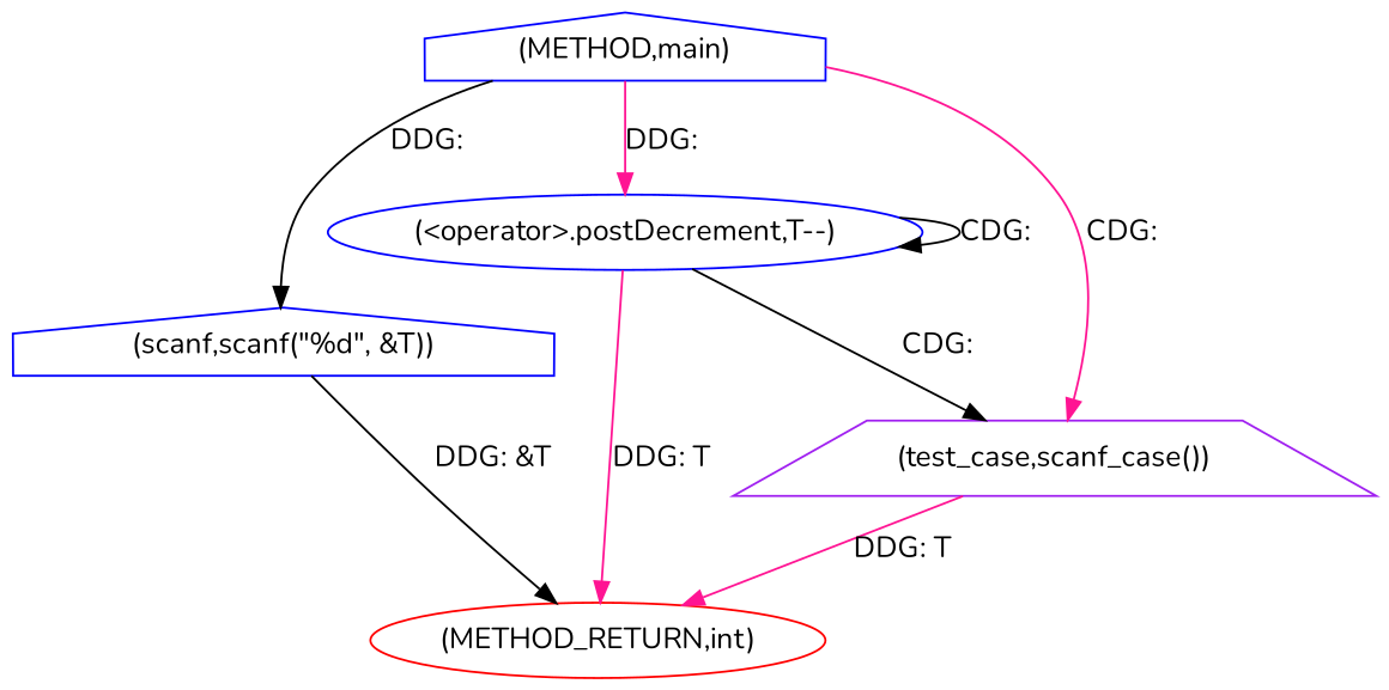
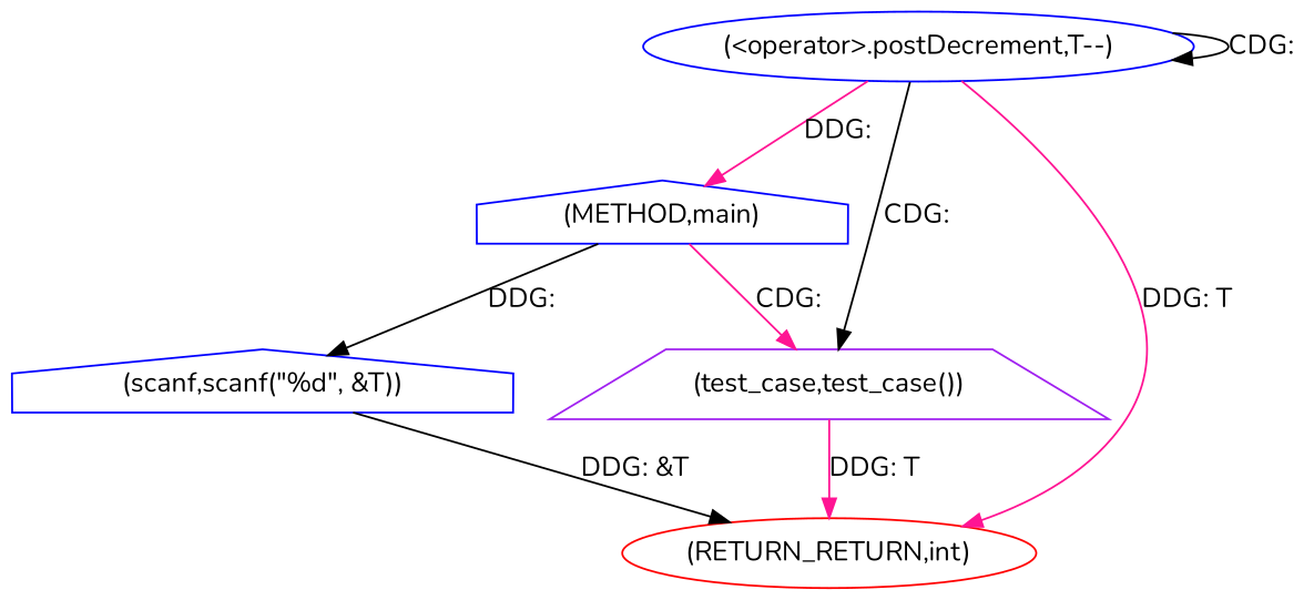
  digraph {
    fontname=Nunito
    node [color=blue fontname=Nunito shape=house]
    edge [color=black fontname=Nunito]
    n1 [label="(METHOD,main)"]
    n2 [label="(scanf,scanf(\"%d\", &T))"]
    n3 [label="(<operator>.postDecrement,T--)" shape=ellipse]
-   n4 [color=purple label="(test_case,scanf_case())" shape=trapezium]
-   n5 [color=red label="(METHOD_RETURN,int)" shape=ellipse]
+   n4 [color=purple label="(test_case,test_case())" shape=trapezium]
+   n5 [color=red label="(RETURN_RETURN,int)" shape=ellipse]
    n1 -> n2 [label="DDG: "]
-   n1 -> n3 [color=deeppink label="DDG: "]
+   n3 -> n1 [color=deeppink label="DDG: "]
    n1 -> n4 [color=deeppink label="CDG: "]
    n2 -> n5 [label="DDG: &T"]
    n3 -> n3 [label="CDG: "]
    n3 -> n4 [label="CDG: "]
    n3 -> n5 [color=deeppink label="DDG: T"]
    n4 -> n5 [color=deeppink label="DDG: T"]
  }
